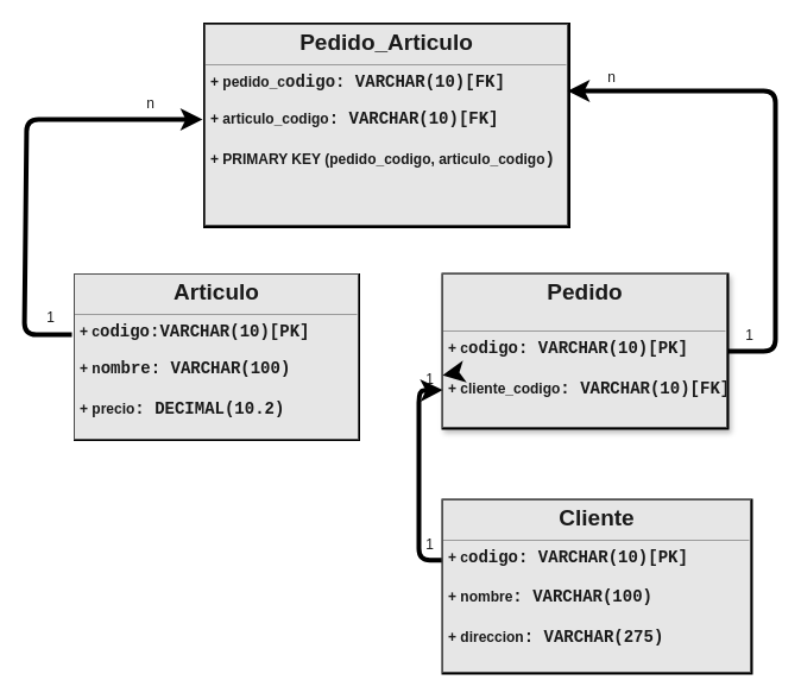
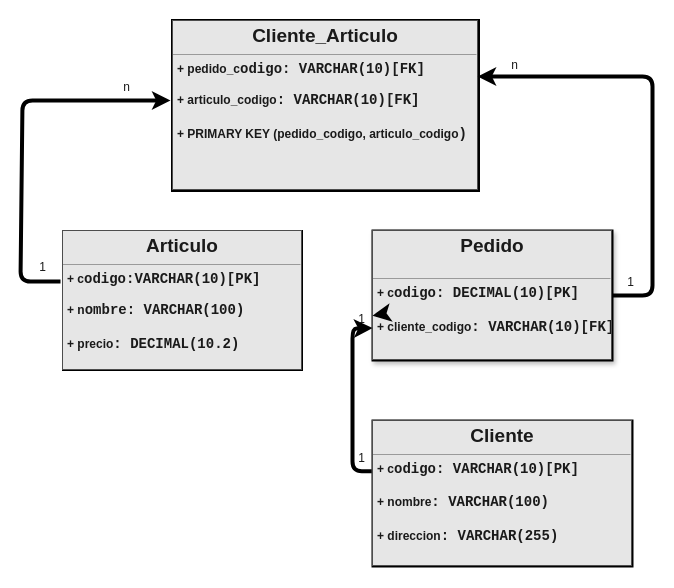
  <mxCell id="0" />
  <mxCell id="1" parent="0" />
  <mxCell id="2" value="&lt;p style=&quot;margin:0px;margin-top:4px;text-align:center;&quot;&gt;&lt;b&gt;&lt;font color=&quot;#1a1a1a&quot; style=&quot;font-size: 19px;&quot;&gt;Articulo&lt;/font&gt;&lt;/b&gt;&lt;/p&gt;&lt;hr size=&quot;1&quot;&gt;&lt;p style=&quot;margin:0px;margin-left:4px;&quot;&gt;&lt;b&gt;&lt;font color=&quot;#1a1a1a&quot;&gt;+ c&lt;font face=&quot;Consolas, Courier New, monospace&quot;&gt;&lt;span style=&quot;font-size: 14px;&quot;&gt;odigo:VARCHAR(10)[PK]&lt;/span&gt;&lt;/font&gt;&lt;/font&gt;&lt;/b&gt;&lt;br&gt;&lt;/p&gt;&lt;font style=&quot;&quot; color=&quot;#1a1a1a&quot;&gt;&lt;br&gt;&lt;/font&gt;&lt;p style=&quot;margin:0px;margin-left:4px;&quot;&gt;&lt;b&gt;&lt;font style=&quot;&quot; color=&quot;#1a1a1a&quot;&gt;+ n&lt;font face=&quot;Consolas, Courier New, monospace&quot;&gt;&lt;span style=&quot;font-size: 14px;&quot;&gt;ombre: VARCHAR(100)&lt;/span&gt;&lt;/font&gt;&lt;/font&gt;&lt;/b&gt;&lt;/p&gt;&lt;p style=&quot;margin:0px;margin-left:4px;&quot;&gt;&lt;b&gt;&lt;font color=&quot;#1a1a1a&quot; face=&quot;Consolas, Courier New, monospace&quot;&gt;&lt;span style=&quot;font-size: 14px;&quot;&gt;&lt;br&gt;&lt;/span&gt;&lt;/font&gt;&lt;/b&gt;&lt;/p&gt;&lt;p style=&quot;margin:0px;margin-left:4px;&quot;&gt;&lt;b&gt;&lt;font style=&quot;&quot; color=&quot;#1a1a1a&quot;&gt;+ precio&lt;font style=&quot;&quot; face=&quot;Consolas, Courier New, monospace&quot;&gt;&lt;span style=&quot;font-size: 14px;&quot;&gt;: DECIMAL(10.2)&lt;/span&gt;&lt;/font&gt;&lt;/font&gt;&lt;/b&gt;&lt;font face=&quot;Consolas, Courier New, monospace&quot; color=&quot;#569cd6&quot;&gt;&lt;span style=&quot;font-size: 14px;&quot;&gt;&lt;br&gt;&lt;/span&gt;&lt;/font&gt;&lt;/p&gt;" style="verticalAlign=top;align=left;overflow=fill;fontSize=12;fontFamily=Helvetica;html=1;labelBackgroundColor=#E6E6E6;labelBorderColor=#4D4D4D;" parent="1" vertex="1"><mxGeometry x="62" y="230" width="240" height="140" as="geometry" /></mxCell>
- <mxCell id="3" value="&lt;p style=&quot;margin:0px;margin-top:4px;text-align:center;&quot;&gt;&lt;b&gt;&lt;font color=&quot;#1a1a1a&quot; style=&quot;font-size: 19px;&quot;&gt;Pedido&lt;/font&gt;&lt;/b&gt;&lt;/p&gt;&lt;p style=&quot;margin:0px;margin-left:4px;&quot;&gt;&lt;font style=&quot;&quot; color=&quot;#1a1a1a&quot;&gt;&lt;br&gt;&lt;/font&gt;&lt;/p&gt;&lt;hr size=&quot;1&quot;&gt;&lt;p style=&quot;margin:0px;margin-left:4px;&quot;&gt;&lt;b&gt;&lt;font style=&quot;&quot; color=&quot;#1a1a1a&quot;&gt;+ c&lt;font face=&quot;Consolas, Courier New, monospace&quot;&gt;&lt;span style=&quot;font-size: 14px;&quot;&gt;odigo: VARCHAR(10)[PK]&lt;/span&gt;&lt;/font&gt;&lt;br&gt;&lt;/font&gt;&lt;/b&gt;&lt;/p&gt;&lt;p style=&quot;margin:0px;margin-left:4px;&quot;&gt;&lt;b&gt;&lt;font color=&quot;#1a1a1a&quot; face=&quot;Consolas, Courier New, monospace&quot;&gt;&lt;span style=&quot;font-size: 14px;&quot;&gt;&lt;br&gt;&lt;/span&gt;&lt;/font&gt;&lt;/b&gt;&lt;/p&gt;&lt;p style=&quot;margin:0px;margin-left:4px;&quot;&gt;&lt;b&gt;&lt;font style=&quot;&quot; color=&quot;#1a1a1a&quot;&gt;+ cliente_codigo&lt;font style=&quot;&quot; face=&quot;Consolas, Courier New, monospace&quot;&gt;&lt;span style=&quot;font-size: 14px;&quot;&gt;: VARCHAR(10)[FK]&lt;/span&gt;&lt;/font&gt;&lt;/font&gt;&lt;/b&gt;&lt;/p&gt;" style="verticalAlign=top;align=left;overflow=fill;fontSize=12;fontFamily=Helvetica;html=1;shadow=1;strokeWidth=2;labelBackgroundColor=#E6E6E6;labelBorderColor=#4D4D4D;" parent="1" vertex="1"><mxGeometry x="372" y="230" width="240" height="130" as="geometry" /></mxCell>
- <mxCell id="4" value="&lt;p style=&quot;margin:0px;margin-top:4px;text-align:center;&quot;&gt;&lt;b&gt;&lt;font color=&quot;#1a1a1a&quot; style=&quot;font-size: 19px;&quot;&gt;Pedido_Articulo&lt;/font&gt;&lt;/b&gt;&lt;/p&gt;&lt;hr size=&quot;1&quot;&gt;&lt;p style=&quot;margin:0px;margin-left:4px;&quot;&gt;&lt;b&gt;&lt;font color=&quot;#1a1a1a&quot;&gt;+ pedido_c&lt;font face=&quot;Consolas, Courier New, monospace&quot;&gt;&lt;span style=&quot;font-size: 14px;&quot;&gt;odigo: VARCHAR(10)[FK]&lt;/span&gt;&lt;/font&gt;&lt;/font&gt;&lt;/b&gt;&lt;br&gt;&lt;/p&gt;&lt;font style=&quot;&quot; color=&quot;#1a1a1a&quot;&gt;&lt;br&gt;&lt;/font&gt;&lt;p style=&quot;margin:0px;margin-left:4px;&quot;&gt;&lt;b&gt;&lt;font style=&quot;&quot; color=&quot;#1a1a1a&quot;&gt;+ articulo_codigo&lt;font face=&quot;Consolas, Courier New, monospace&quot;&gt;&lt;span style=&quot;font-size: 14px;&quot;&gt;: VARCHAR(10)[FK]&lt;/span&gt;&lt;/font&gt;&lt;/font&gt;&lt;/b&gt;&lt;/p&gt;&lt;p style=&quot;margin:0px;margin-left:4px;&quot;&gt;&lt;b&gt;&lt;font color=&quot;#1a1a1a&quot; face=&quot;Consolas, Courier New, monospace&quot;&gt;&lt;span style=&quot;font-size: 14px;&quot;&gt;&lt;br&gt;&lt;/span&gt;&lt;/font&gt;&lt;/b&gt;&lt;/p&gt;&lt;p style=&quot;margin:0px;margin-left:4px;&quot;&gt;&lt;b&gt;&lt;font style=&quot;&quot; color=&quot;#1a1a1a&quot;&gt;+ PRIMARY KEY (pedido_codigo, articulo_codigo&lt;font style=&quot;&quot; face=&quot;Consolas, Courier New, monospace&quot;&gt;&lt;span style=&quot;font-size: 14px;&quot;&gt;)&lt;/span&gt;&lt;/font&gt;&lt;/font&gt;&lt;/b&gt;&lt;font face=&quot;Consolas, Courier New, monospace&quot; color=&quot;#569cd6&quot;&gt;&lt;span style=&quot;font-size: 14px;&quot;&gt;&lt;br&gt;&lt;/span&gt;&lt;/font&gt;&lt;/p&gt;" style="verticalAlign=top;align=left;overflow=fill;fontSize=12;fontFamily=Helvetica;html=1;strokeWidth=3;labelBackgroundColor=#E6E6E6;labelBorderColor=#4D4D4D;" parent="1" vertex="1"><mxGeometry x="172" y="20" width="306" height="170" as="geometry" /></mxCell>
- <mxCell id="5" value="&lt;p style=&quot;margin:0px;margin-top:4px;text-align:center;&quot;&gt;&lt;span style=&quot;font-size: 19px;&quot;&gt;&lt;b&gt;&lt;font color=&quot;#1a1a1a&quot;&gt;Cliente&lt;/font&gt;&lt;/b&gt;&lt;/span&gt;&lt;/p&gt;&lt;hr size=&quot;1&quot;&gt;&lt;p style=&quot;margin:0px;margin-left:4px;&quot;&gt;&lt;b&gt;&lt;font style=&quot;&quot; color=&quot;#1a1a1a&quot;&gt;+ c&lt;font face=&quot;Consolas, Courier New, monospace&quot;&gt;&lt;span style=&quot;font-size: 14px;&quot;&gt;odigo: VARCHAR(10)[PK]&lt;/span&gt;&lt;/font&gt;&lt;br&gt;&lt;/font&gt;&lt;/b&gt;&lt;/p&gt;&lt;p style=&quot;margin:0px;margin-left:4px;&quot;&gt;&lt;b&gt;&lt;font color=&quot;#1a1a1a&quot; face=&quot;Consolas, Courier New, monospace&quot;&gt;&lt;span style=&quot;font-size: 14px;&quot;&gt;&lt;br&gt;&lt;/span&gt;&lt;/font&gt;&lt;/b&gt;&lt;/p&gt;&lt;p style=&quot;margin:0px;margin-left:4px;&quot;&gt;&lt;font style=&quot;&quot; color=&quot;#1a1a1a&quot;&gt;&lt;b&gt;+ nombre&lt;font face=&quot;Consolas, Courier New, monospace&quot;&gt;&lt;span style=&quot;font-size: 14px;&quot;&gt;: VARCHAR(100)&lt;/span&gt;&lt;/font&gt;&lt;/b&gt;&lt;br&gt;&lt;/font&gt;&lt;/p&gt;&lt;p style=&quot;margin:0px;margin-left:4px;&quot;&gt;&lt;b&gt;&lt;font color=&quot;#1a1a1a&quot; face=&quot;Consolas, Courier New, monospace&quot;&gt;&lt;span style=&quot;font-size: 14px;&quot;&gt;&lt;br&gt;&lt;/span&gt;&lt;/font&gt;&lt;/b&gt;&lt;/p&gt;&lt;p style=&quot;margin:0px;margin-left:4px;&quot;&gt;&lt;b&gt;&lt;font style=&quot;&quot; color=&quot;#1a1a1a&quot;&gt;+ direccion&lt;font style=&quot;&quot; face=&quot;Consolas, Courier New, monospace&quot;&gt;&lt;span style=&quot;font-size: 14px;&quot;&gt;: VARCHAR(275)&lt;/span&gt;&lt;/font&gt;&lt;/font&gt;&lt;/b&gt;&lt;/p&gt;" style="verticalAlign=top;align=left;overflow=fill;fontSize=12;fontFamily=Helvetica;html=1;strokeWidth=2;labelBackgroundColor=#E6E6E6;labelBorderColor=#4D4D4D;" parent="1" vertex="1"><mxGeometry x="372" y="420" width="260" height="146" as="geometry" /></mxCell>
+ <mxCell id="3" value="&lt;p style=&quot;margin:0px;margin-top:4px;text-align:center;&quot;&gt;&lt;b&gt;&lt;font color=&quot;#1a1a1a&quot; style=&quot;font-size: 19px;&quot;&gt;Pedido&lt;/font&gt;&lt;/b&gt;&lt;/p&gt;&lt;p style=&quot;margin:0px;margin-left:4px;&quot;&gt;&lt;font style=&quot;&quot; color=&quot;#1a1a1a&quot;&gt;&lt;br&gt;&lt;/font&gt;&lt;/p&gt;&lt;hr size=&quot;1&quot;&gt;&lt;p style=&quot;margin:0px;margin-left:4px;&quot;&gt;&lt;b&gt;&lt;font style=&quot;&quot; color=&quot;#1a1a1a&quot;&gt;+ c&lt;font face=&quot;Consolas, Courier New, monospace&quot;&gt;&lt;span style=&quot;font-size: 14px;&quot;&gt;odigo: DECIMAL(10)[PK]&lt;/span&gt;&lt;/font&gt;&lt;br&gt;&lt;/font&gt;&lt;/b&gt;&lt;/p&gt;&lt;p style=&quot;margin:0px;margin-left:4px;&quot;&gt;&lt;b&gt;&lt;font color=&quot;#1a1a1a&quot; face=&quot;Consolas, Courier New, monospace&quot;&gt;&lt;span style=&quot;font-size: 14px;&quot;&gt;&lt;br&gt;&lt;/span&gt;&lt;/font&gt;&lt;/b&gt;&lt;/p&gt;&lt;p style=&quot;margin:0px;margin-left:4px;&quot;&gt;&lt;b&gt;&lt;font style=&quot;&quot; color=&quot;#1a1a1a&quot;&gt;+ cliente_codigo&lt;font style=&quot;&quot; face=&quot;Consolas, Courier New, monospace&quot;&gt;&lt;span style=&quot;font-size: 14px;&quot;&gt;: VARCHAR(10)[FK]&lt;/span&gt;&lt;/font&gt;&lt;/font&gt;&lt;/b&gt;&lt;/p&gt;" style="verticalAlign=top;align=left;overflow=fill;fontSize=12;fontFamily=Helvetica;html=1;shadow=1;strokeWidth=2;labelBackgroundColor=#E6E6E6;labelBorderColor=#4D4D4D;" parent="1" vertex="1"><mxGeometry x="372" y="230" width="240" height="130" as="geometry" /></mxCell>
+ <mxCell id="4" value="&lt;p style=&quot;margin:0px;margin-top:4px;text-align:center;&quot;&gt;&lt;b&gt;&lt;font color=&quot;#1a1a1a&quot; style=&quot;font-size: 19px;&quot;&gt;Cliente_Articulo&lt;/font&gt;&lt;/b&gt;&lt;/p&gt;&lt;hr size=&quot;1&quot;&gt;&lt;p style=&quot;margin:0px;margin-left:4px;&quot;&gt;&lt;b&gt;&lt;font color=&quot;#1a1a1a&quot;&gt;+ pedido_c&lt;font face=&quot;Consolas, Courier New, monospace&quot;&gt;&lt;span style=&quot;font-size: 14px;&quot;&gt;odigo: VARCHAR(10)[FK]&lt;/span&gt;&lt;/font&gt;&lt;/font&gt;&lt;/b&gt;&lt;br&gt;&lt;/p&gt;&lt;font style=&quot;&quot; color=&quot;#1a1a1a&quot;&gt;&lt;br&gt;&lt;/font&gt;&lt;p style=&quot;margin:0px;margin-left:4px;&quot;&gt;&lt;b&gt;&lt;font style=&quot;&quot; color=&quot;#1a1a1a&quot;&gt;+ articulo_codigo&lt;font face=&quot;Consolas, Courier New, monospace&quot;&gt;&lt;span style=&quot;font-size: 14px;&quot;&gt;: VARCHAR(10)[FK]&lt;/span&gt;&lt;/font&gt;&lt;/font&gt;&lt;/b&gt;&lt;/p&gt;&lt;p style=&quot;margin:0px;margin-left:4px;&quot;&gt;&lt;b&gt;&lt;font color=&quot;#1a1a1a&quot; face=&quot;Consolas, Courier New, monospace&quot;&gt;&lt;span style=&quot;font-size: 14px;&quot;&gt;&lt;br&gt;&lt;/span&gt;&lt;/font&gt;&lt;/b&gt;&lt;/p&gt;&lt;p style=&quot;margin:0px;margin-left:4px;&quot;&gt;&lt;b&gt;&lt;font style=&quot;&quot; color=&quot;#1a1a1a&quot;&gt;+ PRIMARY KEY (pedido_codigo, articulo_codigo&lt;font style=&quot;&quot; face=&quot;Consolas, Courier New, monospace&quot;&gt;&lt;span style=&quot;font-size: 14px;&quot;&gt;)&lt;/span&gt;&lt;/font&gt;&lt;/font&gt;&lt;/b&gt;&lt;font face=&quot;Consolas, Courier New, monospace&quot; color=&quot;#569cd6&quot;&gt;&lt;span style=&quot;font-size: 14px;&quot;&gt;&lt;br&gt;&lt;/span&gt;&lt;/font&gt;&lt;/p&gt;" style="verticalAlign=top;align=left;overflow=fill;fontSize=12;fontFamily=Helvetica;html=1;strokeWidth=3;labelBackgroundColor=#E6E6E6;labelBorderColor=#4D4D4D;" parent="1" vertex="1"><mxGeometry x="172" y="20" width="306" height="170" as="geometry" /></mxCell>
+ <mxCell id="5" value="&lt;p style=&quot;margin:0px;margin-top:4px;text-align:center;&quot;&gt;&lt;span style=&quot;font-size: 19px;&quot;&gt;&lt;b&gt;&lt;font color=&quot;#1a1a1a&quot;&gt;Cliente&lt;/font&gt;&lt;/b&gt;&lt;/span&gt;&lt;/p&gt;&lt;hr size=&quot;1&quot;&gt;&lt;p style=&quot;margin:0px;margin-left:4px;&quot;&gt;&lt;b&gt;&lt;font style=&quot;&quot; color=&quot;#1a1a1a&quot;&gt;+ c&lt;font face=&quot;Consolas, Courier New, monospace&quot;&gt;&lt;span style=&quot;font-size: 14px;&quot;&gt;odigo: VARCHAR(10)[PK]&lt;/span&gt;&lt;/font&gt;&lt;br&gt;&lt;/font&gt;&lt;/b&gt;&lt;/p&gt;&lt;p style=&quot;margin:0px;margin-left:4px;&quot;&gt;&lt;b&gt;&lt;font color=&quot;#1a1a1a&quot; face=&quot;Consolas, Courier New, monospace&quot;&gt;&lt;span style=&quot;font-size: 14px;&quot;&gt;&lt;br&gt;&lt;/span&gt;&lt;/font&gt;&lt;/b&gt;&lt;/p&gt;&lt;p style=&quot;margin:0px;margin-left:4px;&quot;&gt;&lt;font style=&quot;&quot; color=&quot;#1a1a1a&quot;&gt;&lt;b&gt;+ nombre&lt;font face=&quot;Consolas, Courier New, monospace&quot;&gt;&lt;span style=&quot;font-size: 14px;&quot;&gt;: VARCHAR(100)&lt;/span&gt;&lt;/font&gt;&lt;/b&gt;&lt;br&gt;&lt;/font&gt;&lt;/p&gt;&lt;p style=&quot;margin:0px;margin-left:4px;&quot;&gt;&lt;b&gt;&lt;font color=&quot;#1a1a1a&quot; face=&quot;Consolas, Courier New, monospace&quot;&gt;&lt;span style=&quot;font-size: 14px;&quot;&gt;&lt;br&gt;&lt;/span&gt;&lt;/font&gt;&lt;/b&gt;&lt;/p&gt;&lt;p style=&quot;margin:0px;margin-left:4px;&quot;&gt;&lt;b&gt;&lt;font style=&quot;&quot; color=&quot;#1a1a1a&quot;&gt;+ direccion&lt;font style=&quot;&quot; face=&quot;Consolas, Courier New, monospace&quot;&gt;&lt;span style=&quot;font-size: 14px;&quot;&gt;: VARCHAR(255)&lt;/span&gt;&lt;/font&gt;&lt;/font&gt;&lt;/b&gt;&lt;/p&gt;" style="verticalAlign=top;align=left;overflow=fill;fontSize=12;fontFamily=Helvetica;html=1;strokeWidth=2;labelBackgroundColor=#E6E6E6;labelBorderColor=#4D4D4D;" parent="1" vertex="1"><mxGeometry x="372" y="420" width="260" height="146" as="geometry" /></mxCell>
  <mxCell id="6" value="" style="endArrow=classic;html=1;fontSize=19;fontColor=#FFFFFF;entryX=0.997;entryY=0.329;entryDx=0;entryDy=0;strokeWidth=4;entryPerimeter=0;exitX=1;exitY=0.5;exitDx=0;exitDy=0;strokeColor=#000000;" parent="1" source="3" target="4" edge="1"><mxGeometry width="50" height="50" relative="1" as="geometry"><mxPoint x="652" y="320" as="sourcePoint" /><mxPoint x="562" y="300" as="targetPoint" /><Array as="points"><mxPoint x="652" y="295" /><mxPoint x="652" y="76" /><mxPoint x="568" y="76" /></Array></mxGeometry></mxCell>
  <mxCell id="7" value="" style="endArrow=classic;html=1;fontSize=19;fontColor=#FFFFFF;strokeWidth=4;strokeColor=#000000;" parent="1" edge="1"><mxGeometry width="50" height="50" relative="1" as="geometry"><mxPoint x="60" y="281" as="sourcePoint" /><mxPoint x="170" y="100" as="targetPoint" /><Array as="points"><mxPoint x="20" y="281" /><mxPoint x="22" y="100" /></Array></mxGeometry></mxCell>
  <mxCell id="8" value="" style="endArrow=classic;html=1;strokeWidth=4;fontSize=19;fontColor=#FFFFFF;entryX=0;entryY=0.75;entryDx=0;entryDy=0;strokeColor=#000000;exitX=-0.003;exitY=0.347;exitDx=0;exitDy=0;exitPerimeter=0;" parent="1" source="5" target="3" edge="1"><mxGeometry width="50" height="50" relative="1" as="geometry"><mxPoint x="372" y="496" as="sourcePoint" /><mxPoint x="352" y="300" as="targetPoint" /><Array as="points"><mxPoint x="352" y="471" /><mxPoint x="352" y="390" /><mxPoint x="352" y="328" /></Array></mxGeometry></mxCell>
  <mxCell id="9" value="" style="edgeStyle=none;html=1;strokeWidth=4;fontSize=12;fontColor=#FFFFFF;" parent="1" source="10" target="3" edge="1"><mxGeometry relative="1" as="geometry" /></mxCell>
  <mxCell id="10" value="&lt;font style=&quot;font-size: 12px;&quot;&gt;1&lt;/font&gt;" style="text;html=1;align=center;verticalAlign=middle;resizable=0;points=[];autosize=1;strokeColor=none;fillColor=none;fontSize=19;fontColor=#1A1A1A;" parent="1" vertex="1"><mxGeometry x="346" y="297" width="30" height="40" as="geometry" /></mxCell>
  <mxCell id="11" value="&lt;font style=&quot;font-size: 12px;&quot;&gt;1&lt;/font&gt;" style="text;html=1;align=center;verticalAlign=middle;resizable=0;points=[];autosize=1;strokeColor=none;fillColor=none;fontSize=19;fontColor=#1A1A1A;" parent="1" vertex="1"><mxGeometry x="346" y="436" width="30" height="40" as="geometry" /></mxCell>
  <mxCell id="12" value="&lt;font style=&quot;font-size: 12px;&quot;&gt;1&lt;/font&gt;" style="text;html=1;align=center;verticalAlign=middle;resizable=0;points=[];autosize=1;strokeColor=none;fillColor=none;fontSize=19;fontColor=#1A1A1A;" parent="1" vertex="1"><mxGeometry x="27" y="245" width="30" height="40" as="geometry" /></mxCell>
  <mxCell id="13" value="&lt;font style=&quot;font-size: 12px;&quot;&gt;1&lt;/font&gt;" style="text;html=1;align=center;verticalAlign=middle;resizable=0;points=[];autosize=1;strokeColor=none;fillColor=none;fontSize=19;fontColor=#1A1A1A;" parent="1" vertex="1"><mxGeometry x="615" y="260" width="30" height="40" as="geometry" /></mxCell>
  <mxCell id="14" value="&lt;font style=&quot;font-size: 12px;&quot;&gt;n&lt;/font&gt;" style="text;html=1;align=center;verticalAlign=middle;resizable=0;points=[];autosize=1;strokeColor=none;fillColor=none;fontSize=19;fontColor=#1A1A1A;" parent="1" vertex="1"><mxGeometry x="111" y="65" width="30" height="40" as="geometry" /></mxCell>
  <mxCell id="15" value="&lt;font style=&quot;font-size: 12px;&quot;&gt;n&lt;/font&gt;" style="text;html=1;align=center;verticalAlign=middle;resizable=0;points=[];autosize=1;strokeColor=none;fillColor=none;fontSize=19;fontColor=#1A1A1A;" parent="1" vertex="1"><mxGeometry x="499" y="43" width="30" height="40" as="geometry" /></mxCell>
